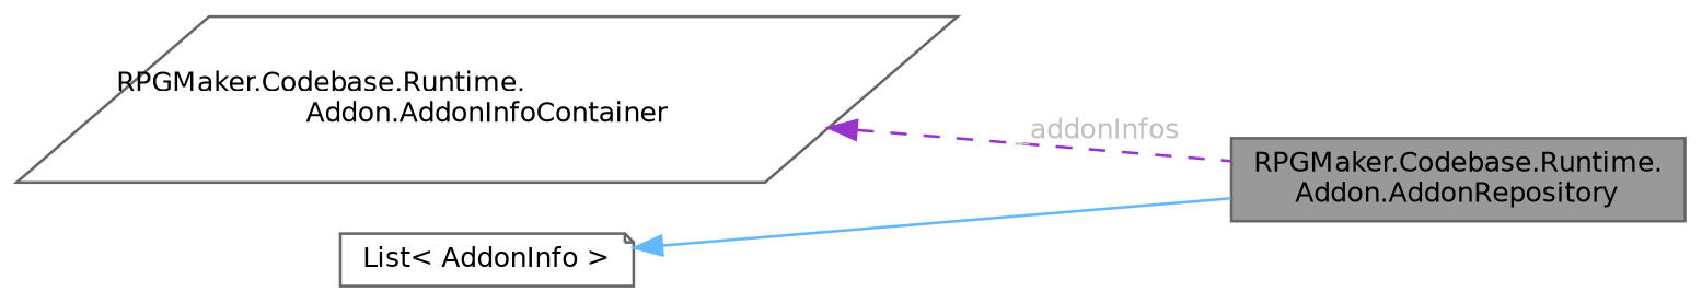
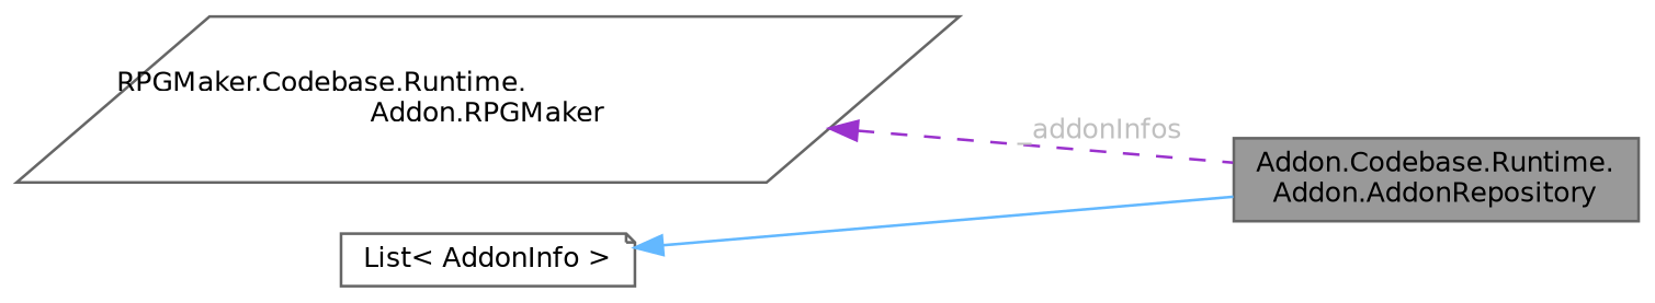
  digraph {
    rankdir=LR
    node [color=gray40 fillcolor=white fontname=Helvetica fontsize=10 style=filled]
    edge [dir=back fontname=Helvetica fontsize=10 labelfontname=Helvetica labelfontsize=10]
-   n1 [fillcolor=grey60 fontcolor=black height=0.2 label="RPGMaker.Codebase.Runtime.\lAddon.AddonRepository" shape=box width=0.4]
-   n2 [height=0.2 label="RPGMaker.Codebase.Runtime.\lAddon.AddonInfoContainer" shape=parallelogram width=0.4]
+   n1 [fillcolor=grey60 fontcolor=black height=0.2 label="Addon.Codebase.Runtime.\lAddon.AddonRepository" shape=box width=0.4]
+   n2 [height=0.2 label="RPGMaker.Codebase.Runtime.\lAddon.RPGMaker" shape=parallelogram width=0.4]
    n3 [height=0.2 label="List\< AddonInfo \>" shape=note width=0.4]
    n2 -> n1 [color=darkorchid3 fontcolor=grey label=" _addonInfos" style=dashed]
    n3 -> n1 [color=steelblue1 style=solid]
  }
